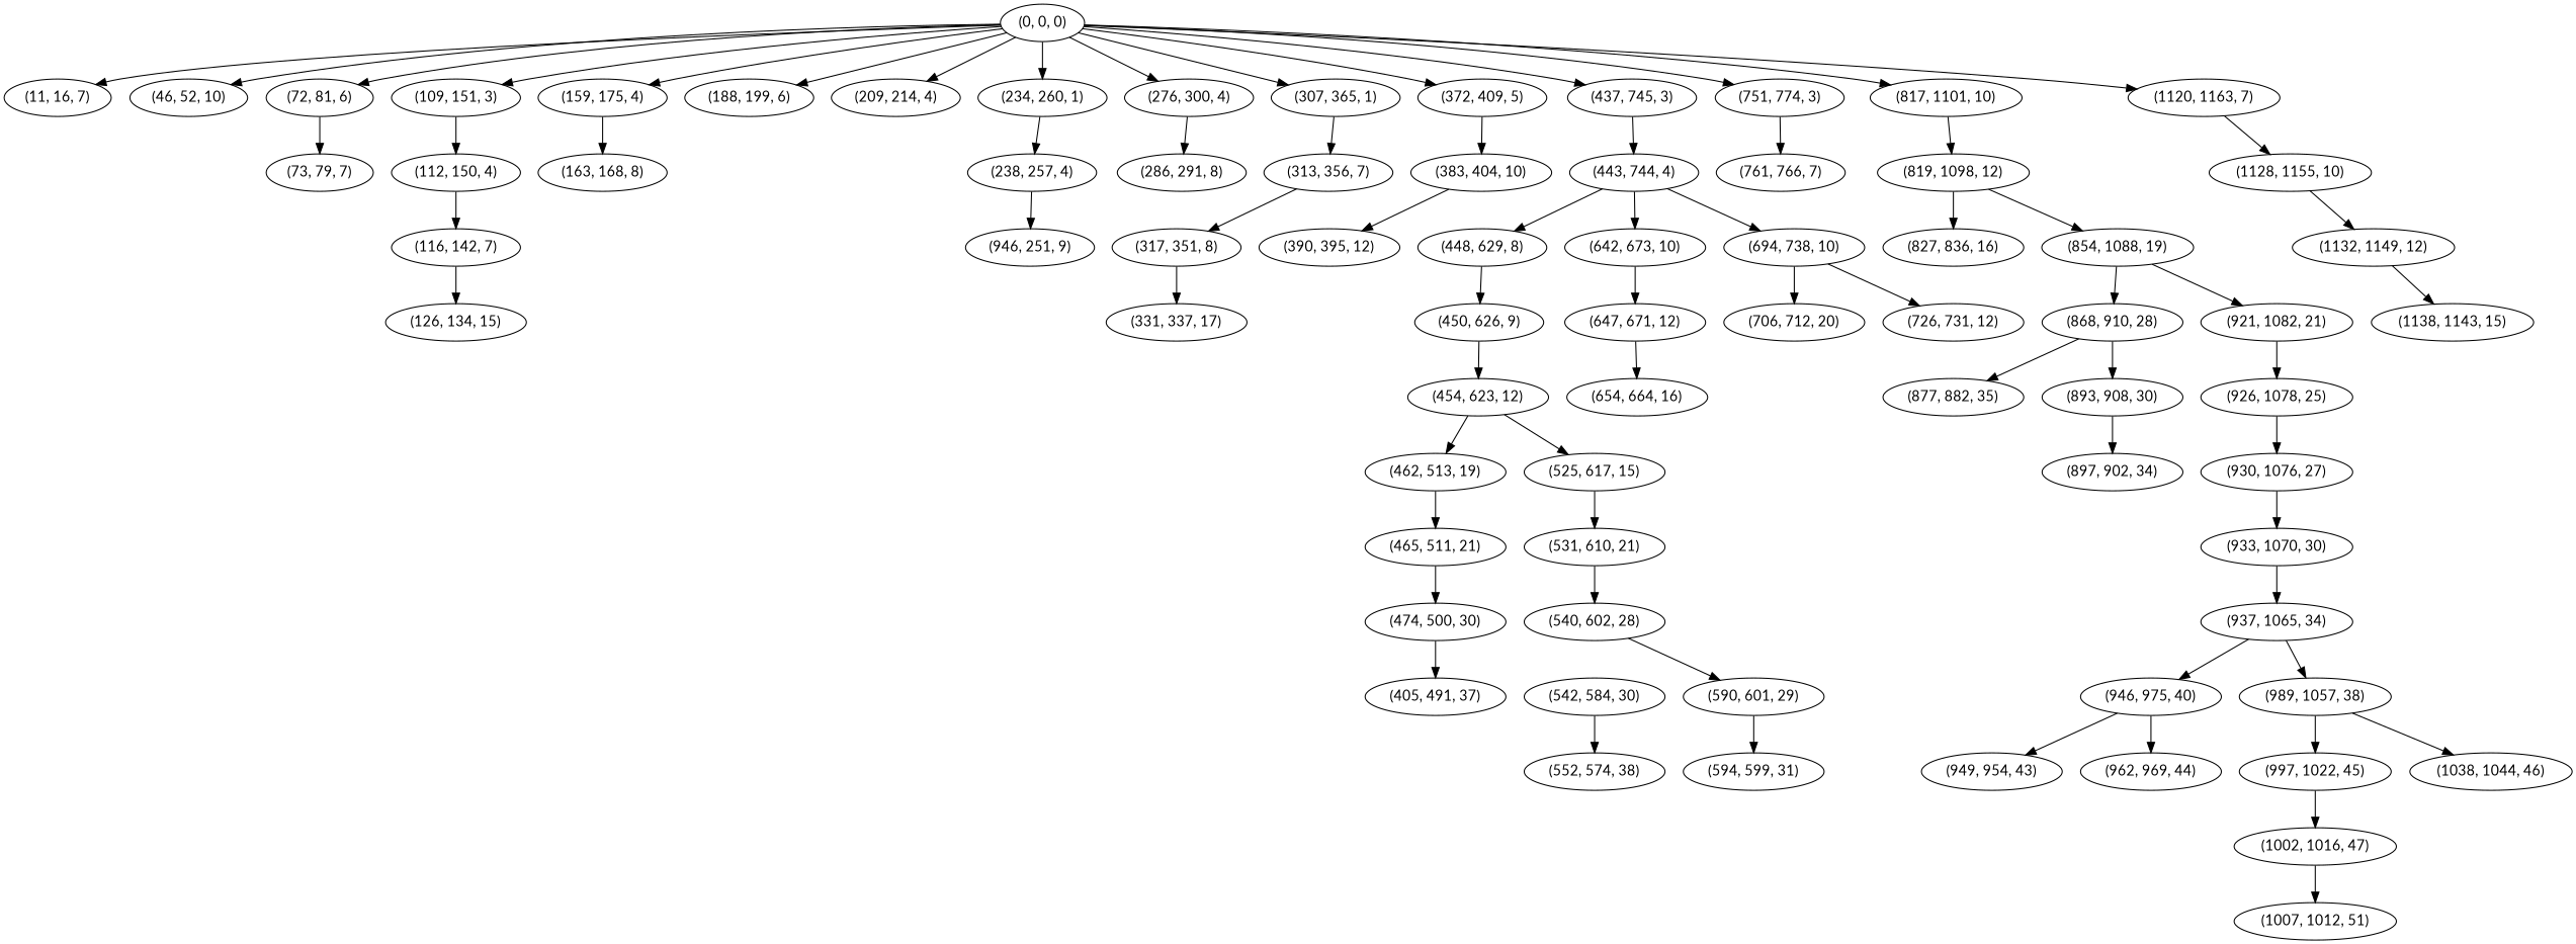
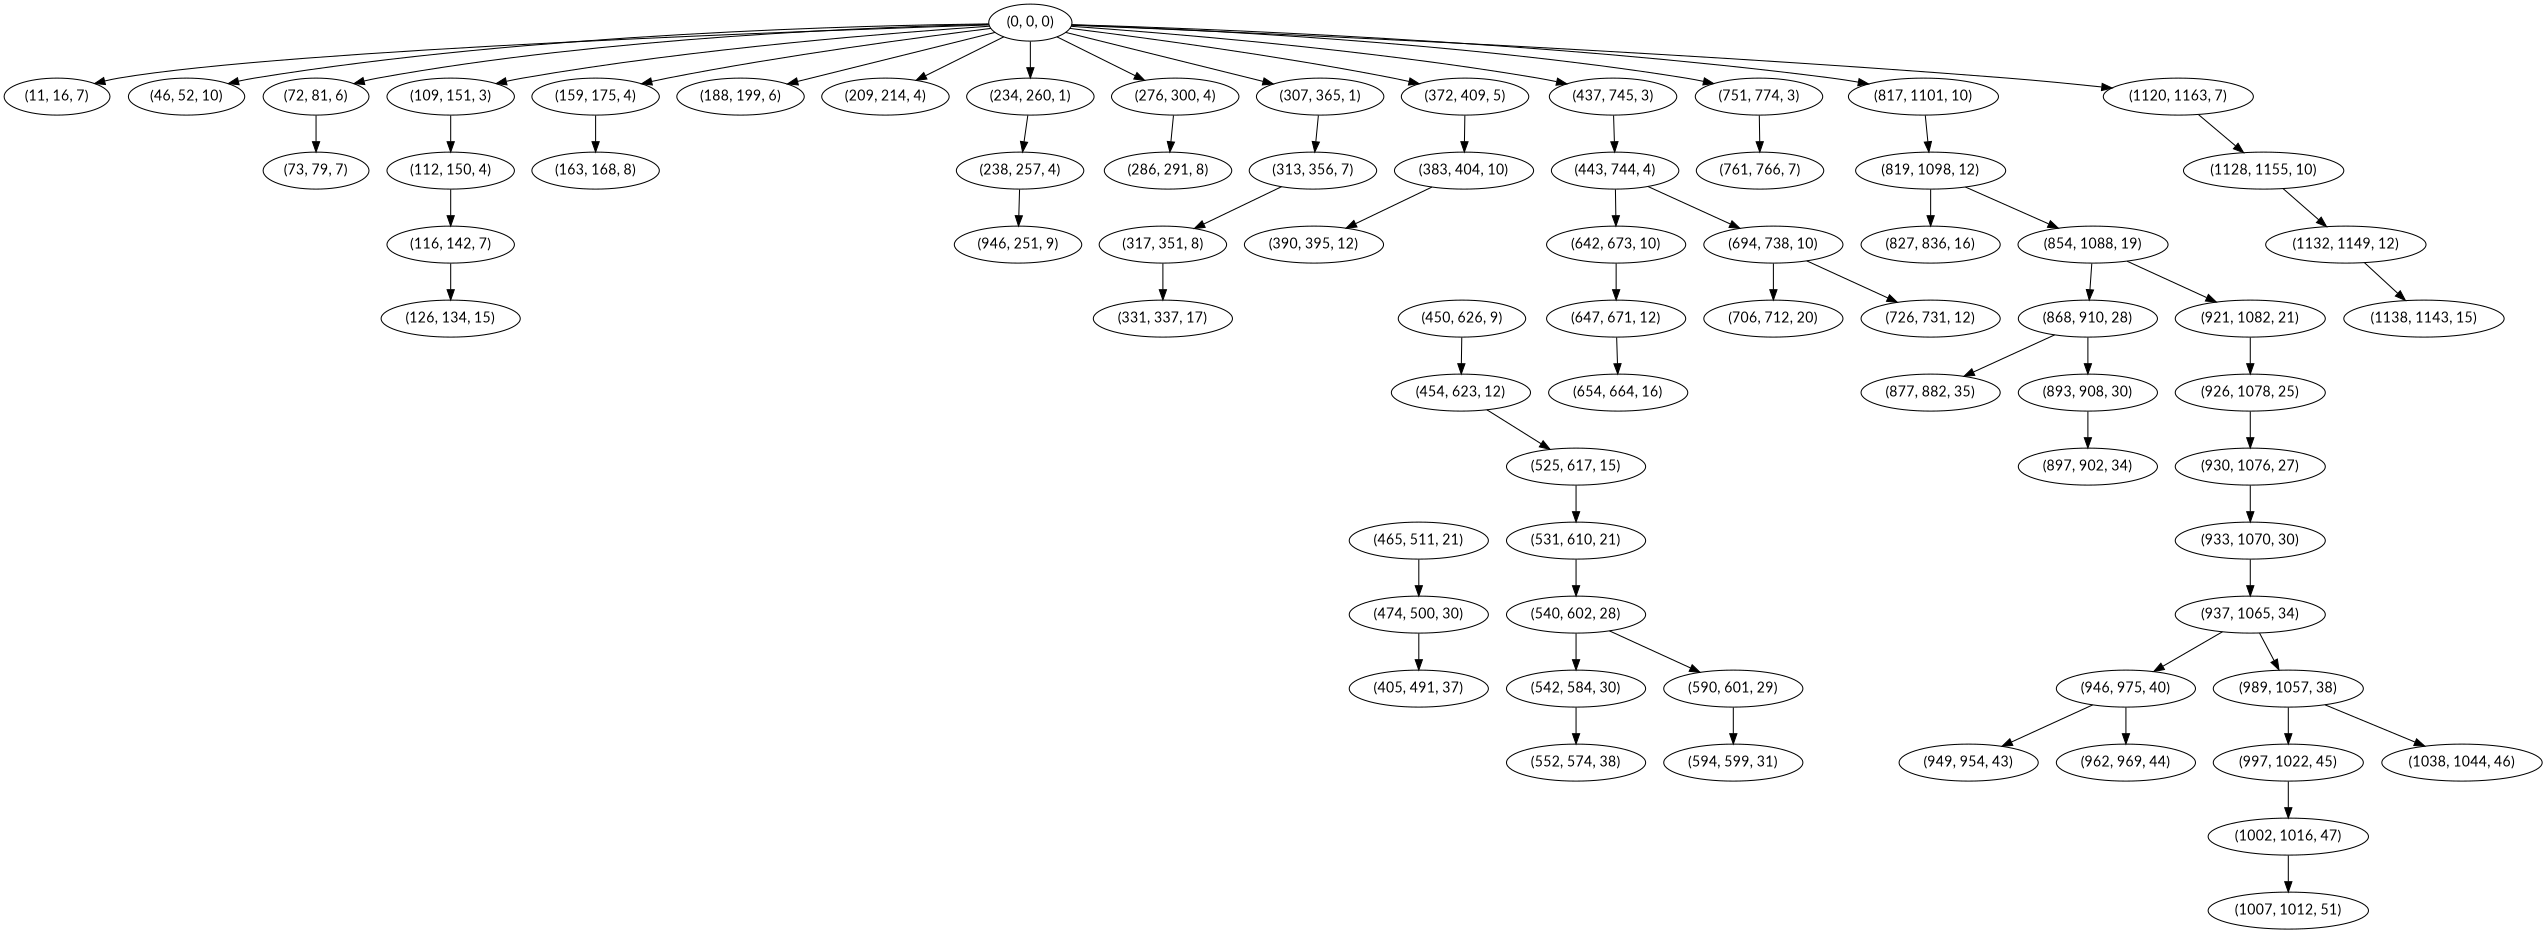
  digraph {
    fontname=Lato
    node [fontname=Lato]
    edge [fontname=Lato]
    "(0, 0, 0)"
    "(11, 16, 7)"
    "(46, 52, 10)"
    "(72, 81, 6)"
    "(109, 151, 3)"
    "(159, 175, 4)"
    "(188, 199, 6)"
    "(209, 214, 4)"
    "(234, 260, 1)"
    "(276, 300, 4)"
    "(307, 365, 1)"
    "(372, 409, 5)"
    "(437, 745, 3)"
    "(751, 774, 3)"
    "(817, 1101, 10)"
    "(1120, 1163, 7)"
    "(73, 79, 7)"
    "(112, 150, 4)"
    "(163, 168, 8)"
    "(238, 257, 4)"
    "(286, 291, 8)"
    "(313, 356, 7)"
    "(383, 404, 10)"
    "(443, 744, 4)"
    "(761, 766, 7)"
    "(819, 1098, 12)"
    "(1128, 1155, 10)"
    "(116, 142, 7)"
    "(126, 134, 15)"
    n30 [label="(946, 251, 9)"]
    "(317, 351, 8)"
    "(331, 337, 17)"
    "(390, 395, 12)"
-   "(448, 629, 8)"
    "(642, 673, 10)"
    "(694, 738, 10)"
    "(450, 626, 9)"
    "(647, 671, 12)"
    "(706, 712, 20)"
    "(726, 731, 12)"
    "(454, 623, 12)"
-   "(462, 513, 19)"
    "(525, 617, 15)"
    "(465, 511, 21)"
    "(531, 610, 21)"
    "(474, 500, 30)"
    n47 [label="(405, 491, 37)"]
    "(540, 602, 28)"
    "(542, 584, 30)"
    "(590, 601, 29)"
    "(552, 574, 38)"
    "(594, 599, 31)"
    "(654, 664, 16)"
    "(827, 836, 16)"
    "(854, 1088, 19)"
    "(868, 910, 28)"
    "(921, 1082, 21)"
    "(877, 882, 35)"
    "(893, 908, 30)"
    "(926, 1078, 25)"
    "(897, 902, 34)"
    "(930, 1076, 27)"
    "(933, 1070, 30)"
    "(937, 1065, 34)"
    "(946, 975, 40)"
    "(989, 1057, 38)"
    "(949, 954, 43)"
    "(962, 969, 44)"
    "(997, 1022, 45)"
    "(1038, 1044, 46)"
    "(1002, 1016, 47)"
    "(1007, 1012, 51)"
    "(1132, 1149, 12)"
    "(1138, 1143, 15)"
    "(0, 0, 0)" -> "(11, 16, 7)"
    "(0, 0, 0)" -> "(46, 52, 10)"
    "(0, 0, 0)" -> "(72, 81, 6)"
    "(0, 0, 0)" -> "(109, 151, 3)"
    "(0, 0, 0)" -> "(159, 175, 4)"
    "(0, 0, 0)" -> "(188, 199, 6)"
    "(0, 0, 0)" -> "(209, 214, 4)"
    "(0, 0, 0)" -> "(234, 260, 1)"
    "(0, 0, 0)" -> "(276, 300, 4)"
    "(0, 0, 0)" -> "(307, 365, 1)"
    "(0, 0, 0)" -> "(372, 409, 5)"
    "(0, 0, 0)" -> "(437, 745, 3)"
    "(0, 0, 0)" -> "(751, 774, 3)"
    "(0, 0, 0)" -> "(817, 1101, 10)"
    "(0, 0, 0)" -> "(1120, 1163, 7)"
    "(72, 81, 6)" -> "(73, 79, 7)"
    "(109, 151, 3)" -> "(112, 150, 4)"
    "(159, 175, 4)" -> "(163, 168, 8)"
    "(234, 260, 1)" -> "(238, 257, 4)"
    "(276, 300, 4)" -> "(286, 291, 8)"
    "(307, 365, 1)" -> "(313, 356, 7)"
    "(372, 409, 5)" -> "(383, 404, 10)"
    "(437, 745, 3)" -> "(443, 744, 4)"
    "(751, 774, 3)" -> "(761, 766, 7)"
    "(817, 1101, 10)" -> "(819, 1098, 12)"
    "(1120, 1163, 7)" -> "(1128, 1155, 10)"
    "(112, 150, 4)" -> "(116, 142, 7)"
    "(238, 257, 4)" -> n30
    "(313, 356, 7)" -> "(317, 351, 8)"
    "(383, 404, 10)" -> "(390, 395, 12)"
-   "(443, 744, 4)" -> "(448, 629, 8)"
    "(443, 744, 4)" -> "(642, 673, 10)"
    "(443, 744, 4)" -> "(694, 738, 10)"
    "(819, 1098, 12)" -> "(827, 836, 16)"
    "(819, 1098, 12)" -> "(854, 1088, 19)"
    "(1128, 1155, 10)" -> "(1132, 1149, 12)"
    "(116, 142, 7)" -> "(126, 134, 15)"
    "(317, 351, 8)" -> "(331, 337, 17)"
-   "(448, 629, 8)" -> "(450, 626, 9)"
    "(642, 673, 10)" -> "(647, 671, 12)"
    "(694, 738, 10)" -> "(706, 712, 20)"
    "(694, 738, 10)" -> "(726, 731, 12)"
    "(450, 626, 9)" -> "(454, 623, 12)"
    "(647, 671, 12)" -> "(654, 664, 16)"
-   "(454, 623, 12)" -> "(462, 513, 19)"
    "(454, 623, 12)" -> "(525, 617, 15)"
-   "(462, 513, 19)" -> "(465, 511, 21)"
    "(525, 617, 15)" -> "(531, 610, 21)"
    "(465, 511, 21)" -> "(474, 500, 30)"
    "(531, 610, 21)" -> "(540, 602, 28)"
    "(474, 500, 30)" -> n47
+   "(540, 602, 28)" -> "(542, 584, 30)"
    "(540, 602, 28)" -> "(590, 601, 29)"
    "(542, 584, 30)" -> "(552, 574, 38)"
    "(590, 601, 29)" -> "(594, 599, 31)"
    "(854, 1088, 19)" -> "(868, 910, 28)"
    "(854, 1088, 19)" -> "(921, 1082, 21)"
    "(868, 910, 28)" -> "(877, 882, 35)"
    "(868, 910, 28)" -> "(893, 908, 30)"
    "(921, 1082, 21)" -> "(926, 1078, 25)"
    "(893, 908, 30)" -> "(897, 902, 34)"
    "(926, 1078, 25)" -> "(930, 1076, 27)"
    "(930, 1076, 27)" -> "(933, 1070, 30)"
    "(933, 1070, 30)" -> "(937, 1065, 34)"
    "(937, 1065, 34)" -> "(946, 975, 40)"
    "(937, 1065, 34)" -> "(989, 1057, 38)"
    "(946, 975, 40)" -> "(949, 954, 43)"
    "(946, 975, 40)" -> "(962, 969, 44)"
    "(989, 1057, 38)" -> "(997, 1022, 45)"
    "(989, 1057, 38)" -> "(1038, 1044, 46)"
    "(997, 1022, 45)" -> "(1002, 1016, 47)"
    "(1002, 1016, 47)" -> "(1007, 1012, 51)"
    "(1132, 1149, 12)" -> "(1138, 1143, 15)"
  }
